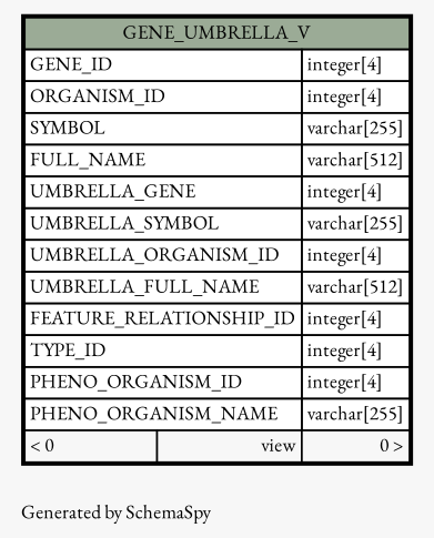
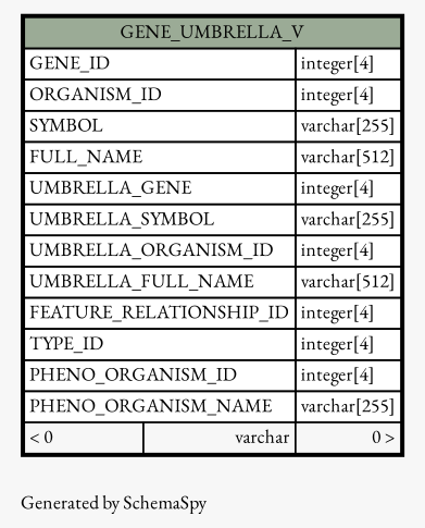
  digraph {
    bgcolor="#f7f7f7"
    fontname="EB Garamond"
    fontsize=11
    label="\nGenerated by SchemaSpy"
    labeljust=l
    nodesep=0.18
    rankdir=RL
    ranksep=0.46
-   n1 [fontname="EB Garamond" fontsize=11 label=<     <TABLE BORDER="2" CELLBORDER="1" CELLSPACING="0" BGCOLOR="#ffffff">       <TR><TD COLSPAN="3" BGCOLOR="#9bab96" ALIGN="CENTER">GENE_UMBRELLA_V</TD></TR>       <TR><TD PORT="GENE_ID" COLSPAN="2" ALIGN="LEFT">GENE_ID</TD><TD PORT="GENE_ID.type" ALIGN="LEFT">integer[4]</TD></TR>       <TR><TD PORT="ORGANISM_ID" COLSPAN="2" ALIGN="LEFT">ORGANISM_ID</TD><TD PORT="ORGANISM_ID.type" ALIGN="LEFT">integer[4]</TD></TR>       <TR><TD PORT="SYMBOL" COLSPAN="2" ALIGN="LEFT">SYMBOL</TD><TD PORT="SYMBOL.type" ALIGN="LEFT">varchar[255]</TD></TR>       <TR><TD PORT="FULL_NAME" COLSPAN="2" ALIGN="LEFT">FULL_NAME</TD><TD PORT="FULL_NAME.type" ALIGN="LEFT">varchar[512]</TD></TR>       <TR><TD PORT="UMBRELLA_GENE" COLSPAN="2" ALIGN="LEFT">UMBRELLA_GENE</TD><TD PORT="UMBRELLA_GENE.type" ALIGN="LEFT">integer[4]</TD></TR>       <TR><TD PORT="UMBRELLA_SYMBOL" COLSPAN="2" ALIGN="LEFT">UMBRELLA_SYMBOL</TD><TD PORT="UMBRELLA_SYMBOL.type" ALIGN="LEFT">varchar[255]</TD></TR>       <TR><TD PORT="UMBRELLA_ORGANISM_ID" COLSPAN="2" ALIGN="LEFT">UMBRELLA_ORGANISM_ID</TD><TD PORT="UMBRELLA_ORGANISM_ID.type" ALIGN="LEFT">integer[4]</TD></TR>       <TR><TD PORT="UMBRELLA_FULL_NAME" COLSPAN="2" ALIGN="LEFT">UMBRELLA_FULL_NAME</TD><TD PORT="UMBRELLA_FULL_NAME.type" ALIGN="LEFT">varchar[512]</TD></TR>       <TR><TD PORT="FEATURE_RELATIONSHIP_ID" COLSPAN="2" ALIGN="LEFT">FEATURE_RELATIONSHIP_ID</TD><TD PORT="FEATURE_RELATIONSHIP_ID.type" ALIGN="LEFT">integer[4]</TD></TR>       <TR><TD PORT="TYPE_ID" COLSPAN="2" ALIGN="LEFT">TYPE_ID</TD><TD PORT="TYPE_ID.type" ALIGN="LEFT">integer[4]</TD></TR>       <TR><TD PORT="PHENO_ORGANISM_ID" COLSPAN="2" ALIGN="LEFT">PHENO_ORGANISM_ID</TD><TD PORT="PHENO_ORGANISM_ID.type" ALIGN="LEFT">integer[4]</TD></TR>       <TR><TD PORT="PHENO_ORGANISM_NAME" COLSPAN="2" ALIGN="LEFT">PHENO_ORGANISM_NAME</TD><TD PORT="PHENO_ORGANISM_NAME.type" ALIGN="LEFT">varchar[255]</TD></TR>       <TR><TD ALIGN="LEFT" BGCOLOR="#f7f7f7">&lt; 0</TD><TD ALIGN="RIGHT" BGCOLOR="#f7f7f7">view</TD><TD ALIGN="RIGHT" BGCOLOR="#f7f7f7">0 &gt;</TD></TR>     </TABLE>> shape=plaintext]
+   n1 [fontname="EB Garamond" fontsize=11 label=<     <TABLE BORDER="2" CELLBORDER="1" CELLSPACING="0" BGCOLOR="#ffffff">       <TR><TD COLSPAN="3" BGCOLOR="#9bab96" ALIGN="CENTER">GENE_UMBRELLA_V</TD></TR>       <TR><TD PORT="GENE_ID" COLSPAN="2" ALIGN="LEFT">GENE_ID</TD><TD PORT="GENE_ID.type" ALIGN="LEFT">integer[4]</TD></TR>       <TR><TD PORT="ORGANISM_ID" COLSPAN="2" ALIGN="LEFT">ORGANISM_ID</TD><TD PORT="ORGANISM_ID.type" ALIGN="LEFT">integer[4]</TD></TR>       <TR><TD PORT="SYMBOL" COLSPAN="2" ALIGN="LEFT">SYMBOL</TD><TD PORT="SYMBOL.type" ALIGN="LEFT">varchar[255]</TD></TR>       <TR><TD PORT="FULL_NAME" COLSPAN="2" ALIGN="LEFT">FULL_NAME</TD><TD PORT="FULL_NAME.type" ALIGN="LEFT">varchar[512]</TD></TR>       <TR><TD PORT="UMBRELLA_GENE" COLSPAN="2" ALIGN="LEFT">UMBRELLA_GENE</TD><TD PORT="UMBRELLA_GENE.type" ALIGN="LEFT">integer[4]</TD></TR>       <TR><TD PORT="UMBRELLA_SYMBOL" COLSPAN="2" ALIGN="LEFT">UMBRELLA_SYMBOL</TD><TD PORT="UMBRELLA_SYMBOL.type" ALIGN="LEFT">varchar[255]</TD></TR>       <TR><TD PORT="UMBRELLA_ORGANISM_ID" COLSPAN="2" ALIGN="LEFT">UMBRELLA_ORGANISM_ID</TD><TD PORT="UMBRELLA_ORGANISM_ID.type" ALIGN="LEFT">integer[4]</TD></TR>       <TR><TD PORT="UMBRELLA_FULL_NAME" COLSPAN="2" ALIGN="LEFT">UMBRELLA_FULL_NAME</TD><TD PORT="UMBRELLA_FULL_NAME.type" ALIGN="LEFT">varchar[512]</TD></TR>       <TR><TD PORT="FEATURE_RELATIONSHIP_ID" COLSPAN="2" ALIGN="LEFT">FEATURE_RELATIONSHIP_ID</TD><TD PORT="FEATURE_RELATIONSHIP_ID.type" ALIGN="LEFT">integer[4]</TD></TR>       <TR><TD PORT="TYPE_ID" COLSPAN="2" ALIGN="LEFT">TYPE_ID</TD><TD PORT="TYPE_ID.type" ALIGN="LEFT">integer[4]</TD></TR>       <TR><TD PORT="PHENO_ORGANISM_ID" COLSPAN="2" ALIGN="LEFT">PHENO_ORGANISM_ID</TD><TD PORT="PHENO_ORGANISM_ID.type" ALIGN="LEFT">integer[4]</TD></TR>       <TR><TD PORT="PHENO_ORGANISM_NAME" COLSPAN="2" ALIGN="LEFT">PHENO_ORGANISM_NAME</TD><TD PORT="PHENO_ORGANISM_NAME.type" ALIGN="LEFT">varchar[255]</TD></TR>       <TR><TD ALIGN="LEFT" BGCOLOR="#f7f7f7">&lt; 0</TD><TD ALIGN="RIGHT" BGCOLOR="#f7f7f7">varchar</TD><TD ALIGN="RIGHT" BGCOLOR="#f7f7f7">0 &gt;</TD></TR>     </TABLE>> shape=plaintext]
  }
